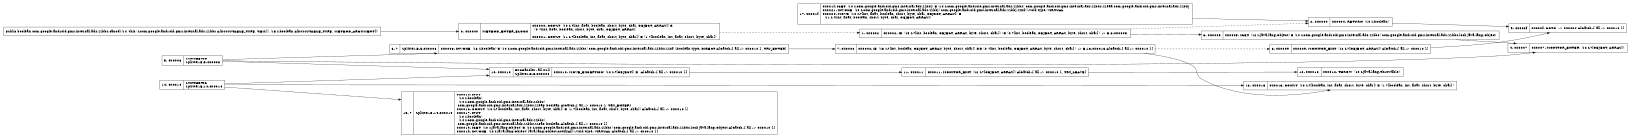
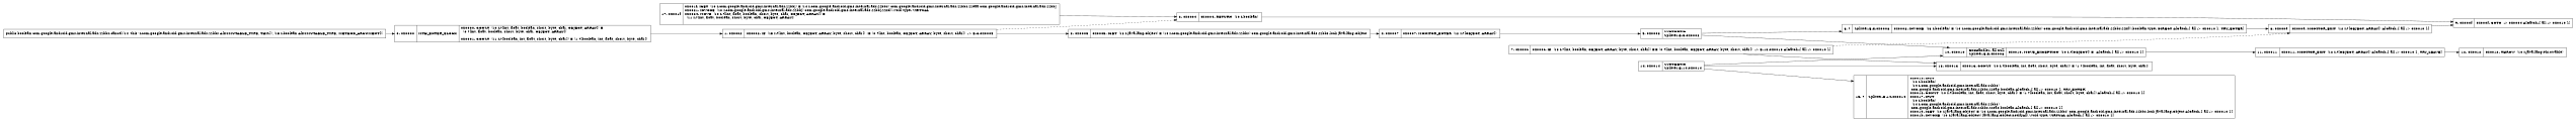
  digraph {
    rankdir=LR
    node [shape=record]
-   n1 [label="{0\:\ 0x0000|METHOD_ENTER_BLOCK\l|0x0000: CONST  (r0 I:?[int, float, boolean, short, byte, char, OBJECT, ARRAY]) = \l  (0 ?[int, float, boolean, short, byte, char, OBJECT, ARRAY])\l \l0x0001: CONST  (r1 I:?[boolean, int, float, short, byte, char]) = (1 ?[boolean, int, float, short, byte, char]) \l}"]
+   n1 [label="{0\:\ 0x0000|MTH_ENTER_BLOCK\l|0x0000: CONST  (r0 I:?[int, float, boolean, short, byte, char, OBJECT, ARRAY]) = \l  (0 ?[int, float, boolean, short, byte, char, OBJECT, ARRAY])\l \l0x0001: CONST  (r1 I:?[boolean, int, float, short, byte, char]) = (1 ?[boolean, int, float, short, byte, char]) \l}"]
    n2 [label="{1\:\ 0x0002|0x0002: IF  (r5 I:?[int, boolean, OBJECT, ARRAY, byte, short, char]) != (0 ?[int, boolean, OBJECT, ARRAY, byte, short, char])  \-\> B:3:0x0005 \l}"]
    n3 [label="{2\:\ 0x0004|0x0004: RETURN  (r0 I:boolean) \l}"]
    n4 [label="{3\:\ 0x0005|0x0005: IGET  (r2 I:java.lang.Object) = (r4 I:com.google.android.gms.internal.ads.zzbbs) com.google.android.gms.internal.ads.zzbbs.lock java.lang.Object \l}"]
    n5 [label="{9\:\ 0x000f|0x000f: GOTO  \-\> 0x0004 A[Catch:\{ all \-\> 0x0010 \}]\l}"]
    n6 [label="{4\:\ 0x0007|0x0007: MONITOR_ENTER  (r2 I:?[OBJECT, ARRAY]) \l}"]
    n7 [label="{5\:\ 0x0008|SYNTHETIC\lSplitter:B:5:0x0008\l}"]
    n8 [label="{6\:\ ?|Splitter:B:5:0x0008\l|0x0008: INVOKE  (r3 I:boolean) = (r4 I:com.google.android.gms.internal.ads.zzbbs) com.google.android.gms.internal.ads.zzbbs.zzxf():boolean type: DIRECT A[Catch:\{ all \-\> 0x0010 \}, TRY_ENTER]\l}"]
    n9 [label="{10\:\ 0x0010|ExcHandler: all null\lSplitter:B:5:0x0008\l|0x0010: MOVE_EXCEPTION  (r0 I:?[OBJECT]) =  A[Catch:\{ all \-\> 0x0010 \}]\l}"]
    n10 [label="{7\:\ 0x000c|0x000c: IF  (r3 I:?[int, boolean, OBJECT, ARRAY, byte, short, char]) == (0 ?[int, boolean, OBJECT, ARRAY, byte, short, char])  \-\> B:13:0x0013 A[Catch:\{ all \-\> 0x0010 \}]\l}"]
    n11 [label="{11\:\ 0x0011|0x0011: MONITOR_EXIT  (r2 I:?[OBJECT, ARRAY]) A[Catch:\{ all \-\> 0x0010 \}, TRY_LEAVE]\l}"]
    n12 [label="{8\:\ 0x000e|0x000e: MONITOR_EXIT  (r2 I:?[OBJECT, ARRAY]) A[Catch:\{ all \-\> 0x0010 \}]\l}"]
    n13 [label="{13\:\ 0x0013|0x0013: CONST  (r0 I:?[boolean, int, float, short, byte, char]) = (1 ?[boolean, int, float, short, byte, char]) \l}"]
    n14 [label="{12\:\ 0x0012|0x0012: THROW  (r0 I:java.lang.Throwable) \l}"]
    n15 [label="{14\:\ 0x0014|SYNTHETIC\lSplitter:B:14:0x0014\l}"]
    n16 [label="{15\:\ ?|Splitter:B:14:0x0014\l|0x0014: IPUT  \l  (r0 I:boolean)\l  (r4 I:com.google.android.gms.internal.ads.zzbbs)\l com.google.android.gms.internal.ads.zzbbs.zzeap boolean A[Catch:\{ all \-\> 0x0010 \}, TRY_ENTER]\l0x0016: CONST  (r0 I:?[boolean, int, float, short, byte, char]) = (1 ?[boolean, int, float, short, byte, char]) A[Catch:\{ all \-\> 0x0010 \}]\l0x0017: IPUT  \l  (r0 I:boolean)\l  (r4 I:com.google.android.gms.internal.ads.zzbbs)\l com.google.android.gms.internal.ads.zzbbs.zzeao boolean A[Catch:\{ all \-\> 0x0010 \}]\l0x0019: IGET  (r0 I:java.lang.Object) = (r4 I:com.google.android.gms.internal.ads.zzbbs) com.google.android.gms.internal.ads.zzbbs.lock java.lang.Object A[Catch:\{ all \-\> 0x0010 \}]\l0x001b: INVOKE  (r0 I:java.lang.Object) java.lang.Object.notifyAll():void type: VIRTUAL A[Catch:\{ all \-\> 0x0010 \}]\l}"]
    n17 [label="{17\:\ 0x001f|0x001f: IGET  (r0 I:com.google.android.gms.internal.ads.zzbbj) = (r4 I:com.google.android.gms.internal.ads.zzbbs) com.google.android.gms.internal.ads.zzbbs.zzeaa com.google.android.gms.internal.ads.zzbbj \l0x0021: INVOKE  (r0 I:com.google.android.gms.internal.ads.zzbbj) com.google.android.gms.internal.ads.zzbbj.zzxd():void type: VIRTUAL \l0x0024: MOVE  (r0 I:?[int, float, boolean, short, byte, char, OBJECT, ARRAY]) = \l  (r1 I:?[int, float, boolean, short, byte, char, OBJECT, ARRAY])\l \l}"]
    n18 [label="{public boolean com.google.android.gms.internal.ads.zzbbs.cancel((r4 'this' I:com.google.android.gms.internal.ads.zzbbs A[IMMUTABLE_TYPE, THIS]), (r5 I:boolean A[IMMUTABLE_TYPE, METHOD_ARGUMENT])) }"]
-   n1 -> n2 [style=dashed]
+   n1 -> n2
    n2 -> n3 [style=dashed]
    n2 -> n4
    n3 -> n5
    n4 -> n6
-   n7 -> n6
+   n6 -> n7
    n7 -> n8
    n7 -> n9
-   n8 -> n10
+   n8 -> n12
    n9 -> n11
    n10 -> n12 [style=dashed]
    n10 -> n13
    n11 -> n14
    n12 -> n5
    n15 -> n9
    n15 -> n13
    n15 -> n16
    n17 -> n3
    n18 -> n1
  }
